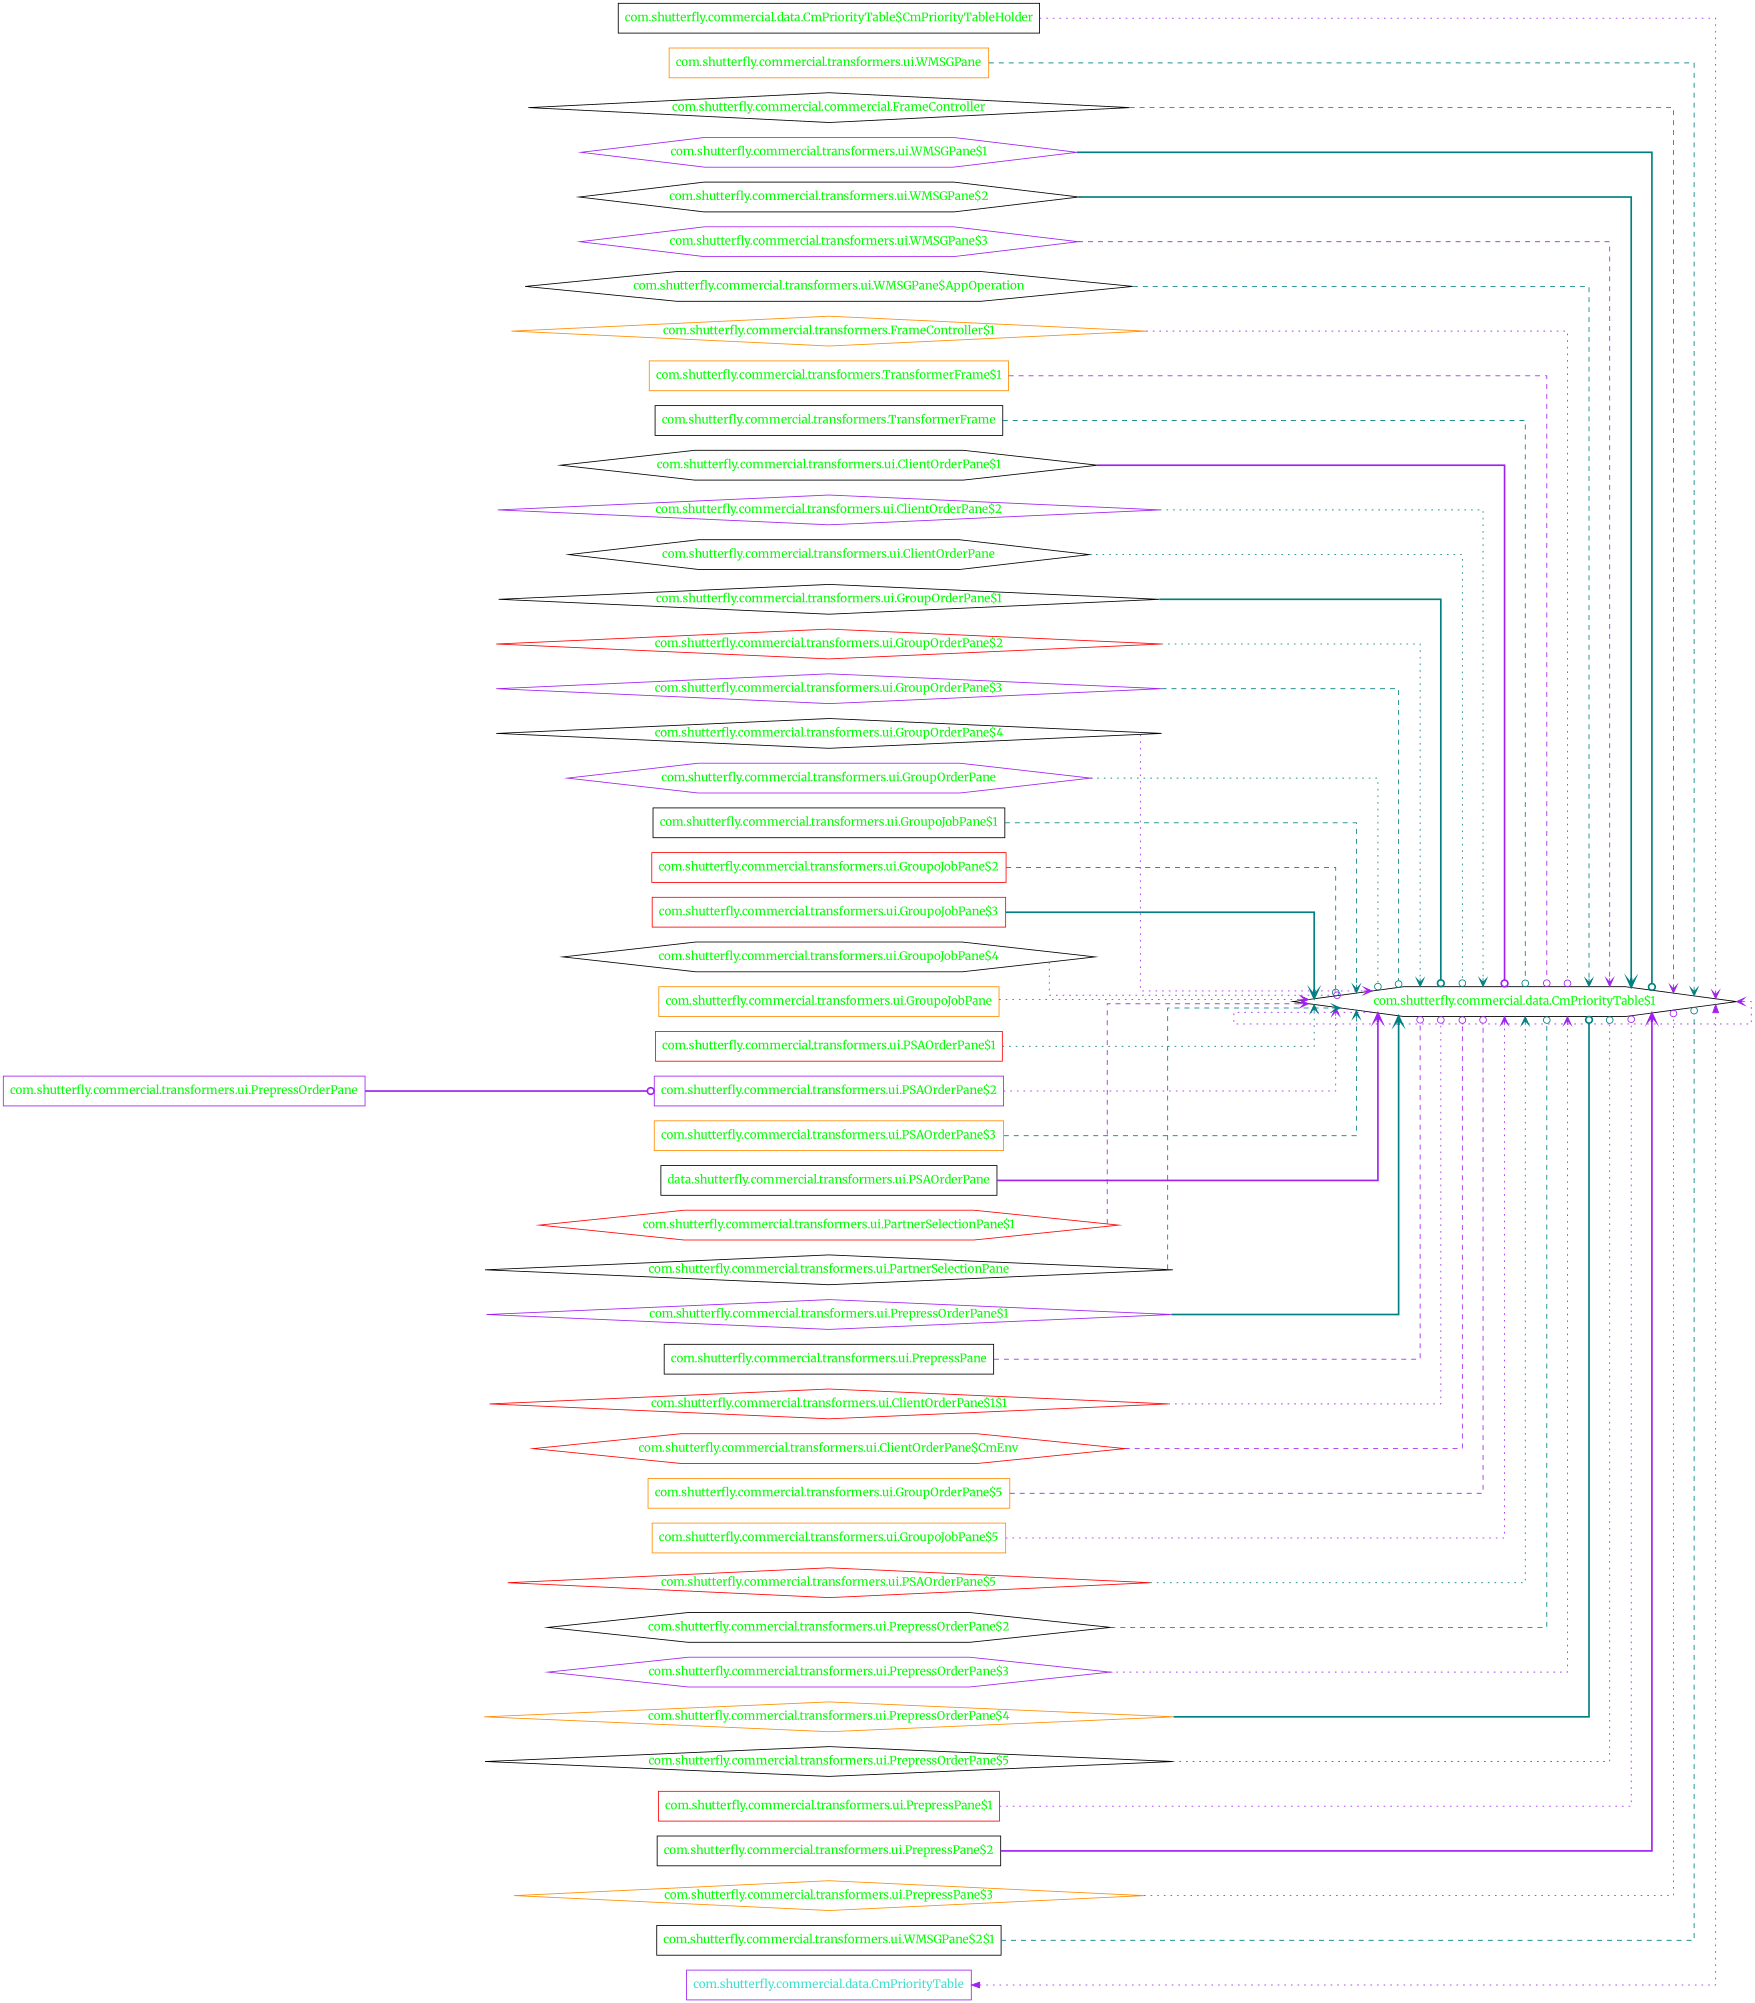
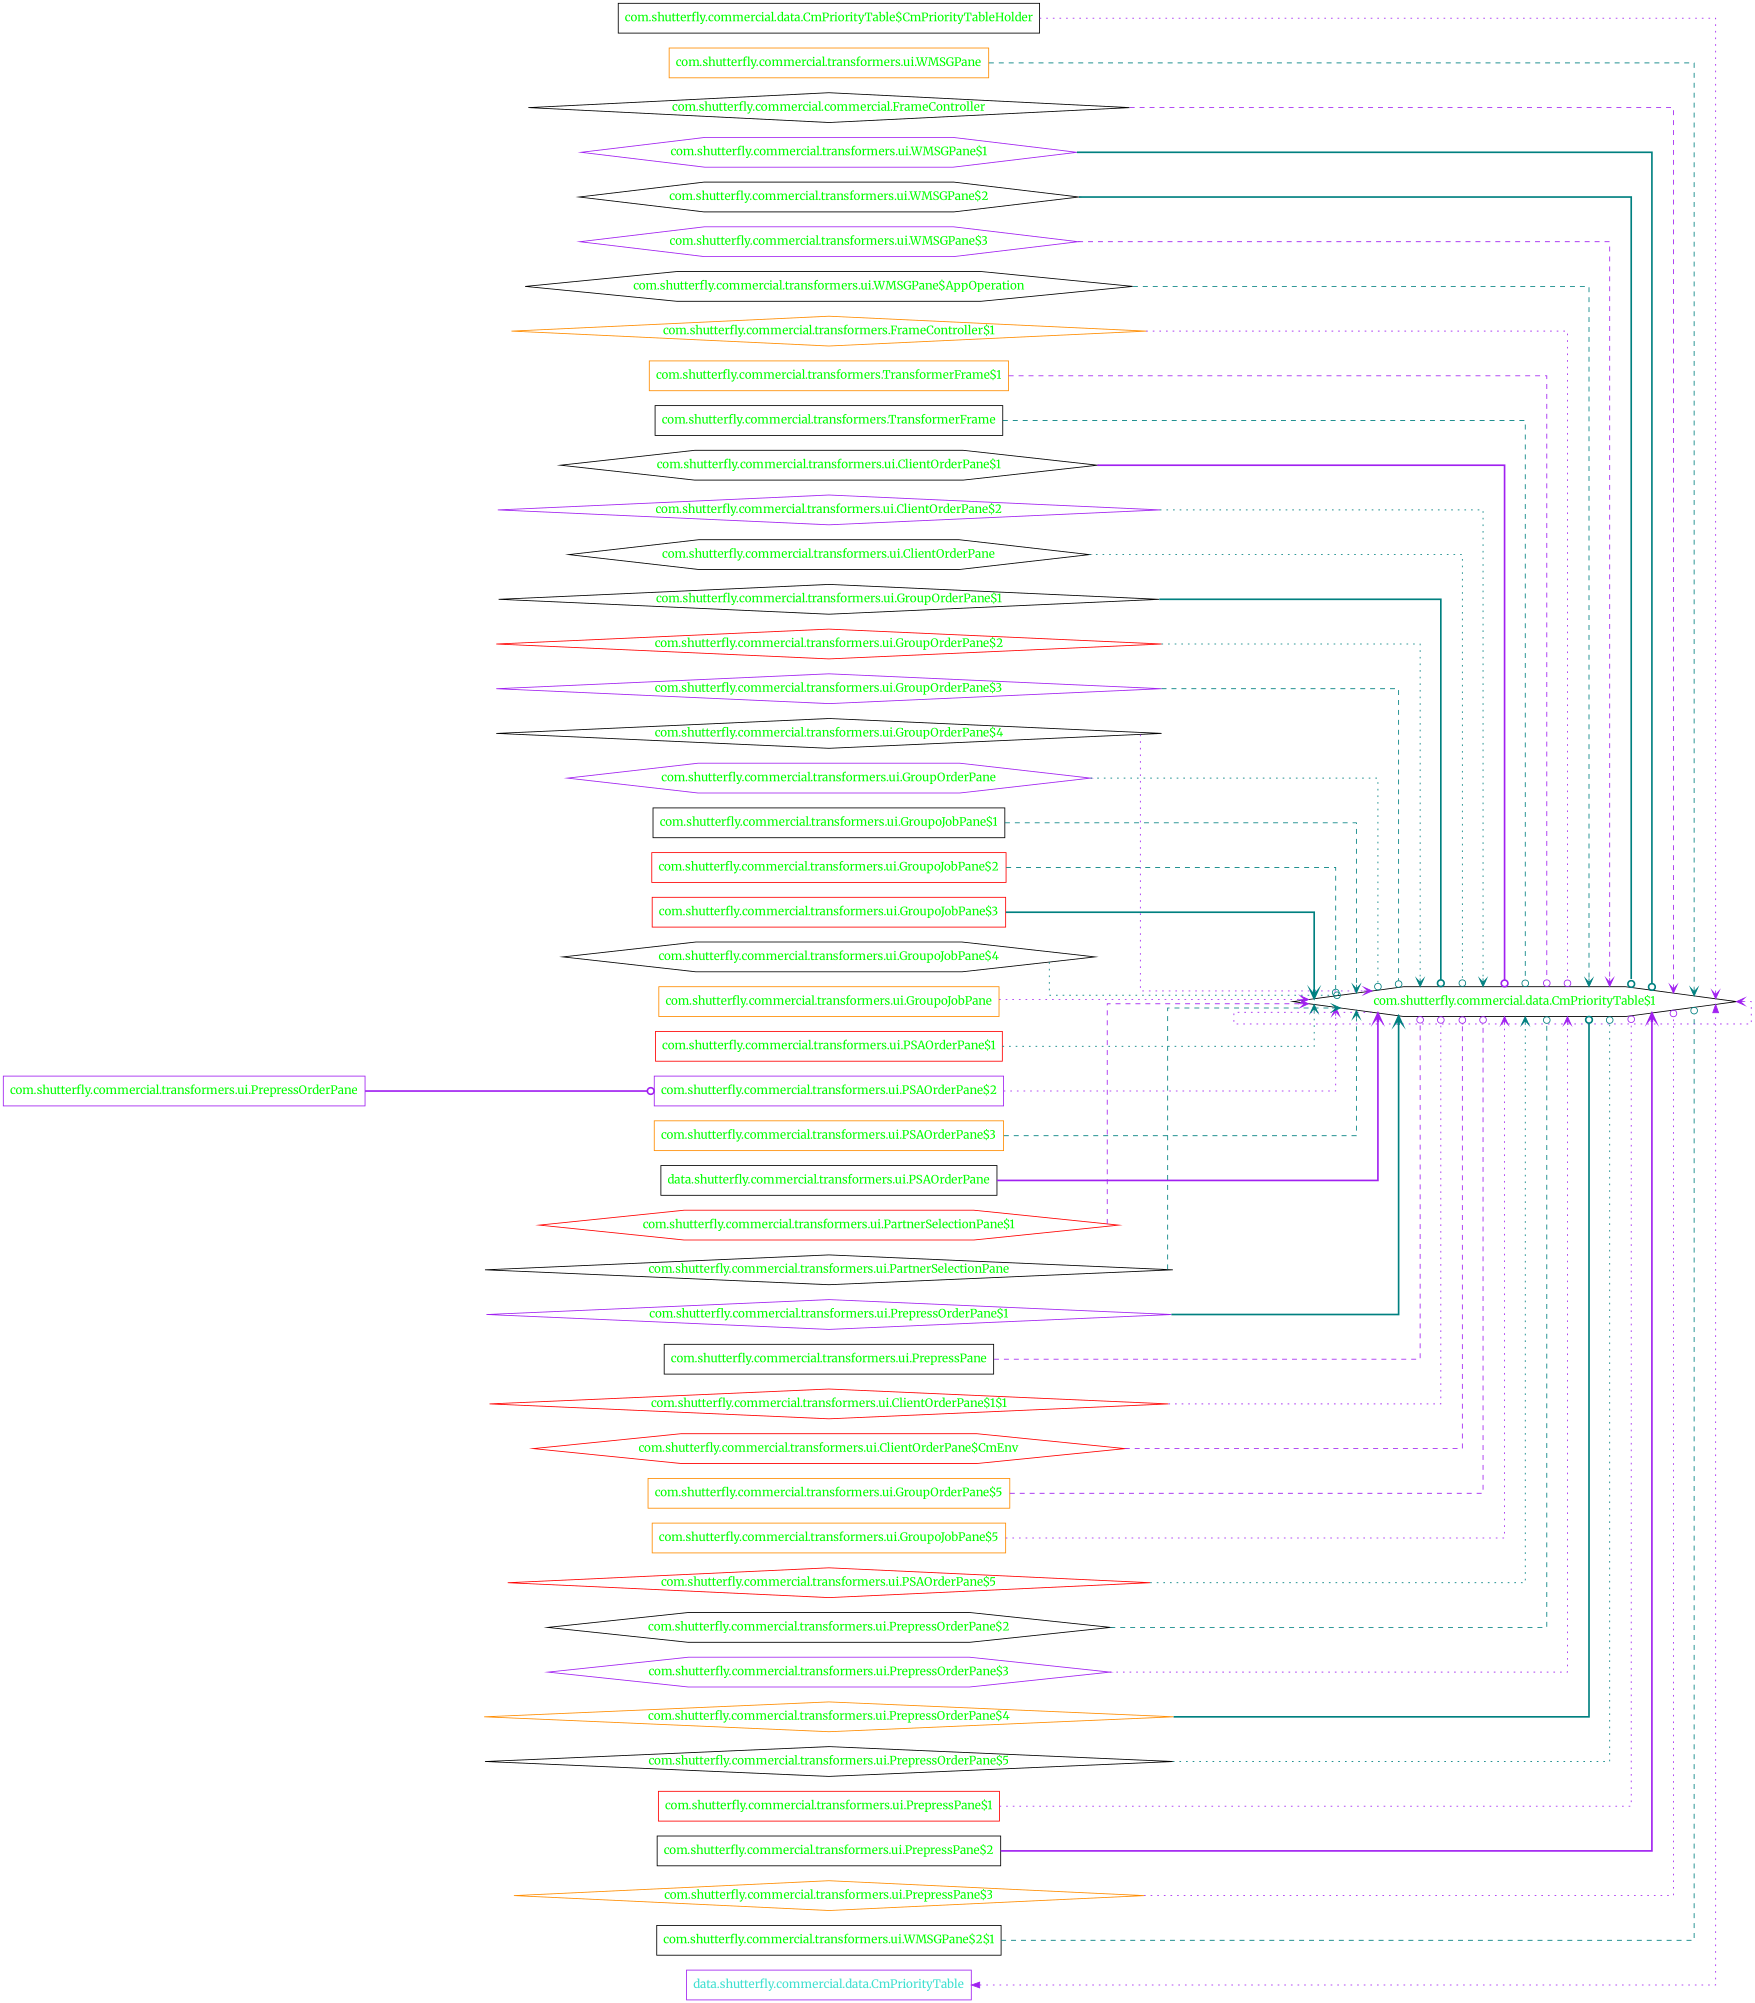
  digraph {
    concentrate=true
    fontname=Merriweather
    rankdir=LR
    ranksep=2.0
    splines=ortho
    node [color=black fontcolor=green fontname=Merriweather shape=box]
    edge [arrowhead=vee color=teal fontname=Merriweather style=dotted]
    "com.shutterfly.commercial.data.CmPriorityTable$1" [shape=hexagon]
    "com.shutterfly.commercial.data.CmPriorityTable$CmPriorityTableHolder"
    "com.shutterfly.commercial.transformers.ui.WMSGPane" [color=darkorange]
    n4 [label="com.shutterfly.commercial.commercial.FrameController" shape=diamond]
    "com.shutterfly.commercial.transformers.ui.WMSGPane$1" [color=purple shape=hexagon]
    "com.shutterfly.commercial.transformers.ui.WMSGPane$2" [shape=hexagon]
    "com.shutterfly.commercial.transformers.ui.WMSGPane$3" [color=purple shape=hexagon]
    "com.shutterfly.commercial.transformers.ui.WMSGPane$AppOperation" [shape=hexagon]
    "com.shutterfly.commercial.transformers.FrameController$1" [color=darkorange shape=diamond]
    "com.shutterfly.commercial.transformers.TransformerFrame$1" [color=darkorange]
    "com.shutterfly.commercial.transformers.TransformerFrame"
    "com.shutterfly.commercial.transformers.ui.ClientOrderPane$1" [shape=hexagon]
    "com.shutterfly.commercial.transformers.ui.ClientOrderPane$2" [color=purple shape=diamond]
    "com.shutterfly.commercial.transformers.ui.ClientOrderPane" [shape=hexagon]
    "com.shutterfly.commercial.transformers.ui.GroupOrderPane$1" [shape=diamond]
    "com.shutterfly.commercial.transformers.ui.GroupOrderPane$2" [color=red shape=diamond]
    "com.shutterfly.commercial.transformers.ui.GroupOrderPane$3" [color=purple shape=diamond]
    "com.shutterfly.commercial.transformers.ui.GroupOrderPane$4" [shape=diamond]
    "com.shutterfly.commercial.transformers.ui.GroupOrderPane" [color=purple shape=hexagon]
    "com.shutterfly.commercial.transformers.ui.GroupoJobPane$1"
    "com.shutterfly.commercial.transformers.ui.GroupoJobPane$2" [color=red]
    "com.shutterfly.commercial.transformers.ui.GroupoJobPane$3" [color=red]
    "com.shutterfly.commercial.transformers.ui.GroupoJobPane$4" [shape=hexagon]
    "com.shutterfly.commercial.transformers.ui.GroupoJobPane" [color=darkorange]
    "com.shutterfly.commercial.transformers.ui.PSAOrderPane$1" [color=red]
    "com.shutterfly.commercial.transformers.ui.PSAOrderPane$2" [color=purple]
    "com.shutterfly.commercial.transformers.ui.PSAOrderPane$3" [color=darkorange]
    n28 [label="data.shutterfly.commercial.transformers.ui.PSAOrderPane"]
    "com.shutterfly.commercial.transformers.ui.PartnerSelectionPane$1" [color=red shape=hexagon]
    "com.shutterfly.commercial.transformers.ui.PartnerSelectionPane" [shape=diamond]
    "com.shutterfly.commercial.transformers.ui.PrepressOrderPane$1" [color=purple shape=diamond]
    "com.shutterfly.commercial.transformers.ui.PrepressOrderPane" [color=purple]
    "com.shutterfly.commercial.transformers.ui.PrepressPane"
    "com.shutterfly.commercial.transformers.ui.ClientOrderPane$1$1" [color=red shape=diamond]
    "com.shutterfly.commercial.transformers.ui.ClientOrderPane$CmEnv" [color=red shape=hexagon]
    "com.shutterfly.commercial.transformers.ui.GroupOrderPane$5" [color=darkorange]
    "com.shutterfly.commercial.transformers.ui.GroupoJobPane$5" [color=darkorange]
    "com.shutterfly.commercial.transformers.ui.PSAOrderPane$5" [color=red shape=diamond]
    "com.shutterfly.commercial.transformers.ui.PrepressOrderPane$2" [shape=hexagon]
    "com.shutterfly.commercial.transformers.ui.PrepressOrderPane$3" [color=purple shape=hexagon]
    "com.shutterfly.commercial.transformers.ui.PrepressOrderPane$4" [color=darkorange shape=diamond]
    "com.shutterfly.commercial.transformers.ui.PrepressOrderPane$5" [shape=diamond]
    "com.shutterfly.commercial.transformers.ui.PrepressPane$1" [color=red]
    "com.shutterfly.commercial.transformers.ui.PrepressPane$2"
    "com.shutterfly.commercial.transformers.ui.PrepressPane$3" [color=darkorange shape=diamond]
    "com.shutterfly.commercial.transformers.ui.WMSGPane$2$1"
-   "com.shutterfly.commercial.data.CmPriorityTable" [color=purple fontcolor=turquoise]
+   "com.shutterfly.commercial.data.CmPriorityTable" [color=purple fontcolor=turquoise label="data.shutterfly.commercial.data.CmPriorityTable"]
    "com.shutterfly.commercial.data.CmPriorityTable$1" -> "com.shutterfly.commercial.data.CmPriorityTable$1" [color=purple]
    "com.shutterfly.commercial.data.CmPriorityTable$CmPriorityTableHolder" -> "com.shutterfly.commercial.data.CmPriorityTable$1" [color=purple]
    "com.shutterfly.commercial.transformers.ui.WMSGPane" -> "com.shutterfly.commercial.data.CmPriorityTable$1" [style=dashed]
    n4 -> "com.shutterfly.commercial.data.CmPriorityTable$1" [color=purple style=dashed]
    "com.shutterfly.commercial.transformers.ui.WMSGPane$1" -> "com.shutterfly.commercial.data.CmPriorityTable$1" [arrowhead=odot style=bold]
-   "com.shutterfly.commercial.transformers.ui.WMSGPane$2" -> "com.shutterfly.commercial.data.CmPriorityTable$1" [style=bold]
+   "com.shutterfly.commercial.transformers.ui.WMSGPane$2" -> "com.shutterfly.commercial.data.CmPriorityTable$1" [arrowhead=odot style=bold]
    "com.shutterfly.commercial.transformers.ui.WMSGPane$3" -> "com.shutterfly.commercial.data.CmPriorityTable$1" [color=purple style=dashed]
    "com.shutterfly.commercial.transformers.ui.WMSGPane$AppOperation" -> "com.shutterfly.commercial.data.CmPriorityTable$1" [style=dashed]
    "com.shutterfly.commercial.transformers.FrameController$1" -> "com.shutterfly.commercial.data.CmPriorityTable$1" [arrowhead=odot color=purple]
    "com.shutterfly.commercial.transformers.TransformerFrame$1" -> "com.shutterfly.commercial.data.CmPriorityTable$1" [arrowhead=odot color=purple style=dashed]
    "com.shutterfly.commercial.transformers.TransformerFrame" -> "com.shutterfly.commercial.data.CmPriorityTable$1" [arrowhead=odot style=dashed]
    "com.shutterfly.commercial.transformers.ui.ClientOrderPane$1" -> "com.shutterfly.commercial.data.CmPriorityTable$1" [arrowhead=odot color=purple style=bold]
    "com.shutterfly.commercial.transformers.ui.ClientOrderPane$2" -> "com.shutterfly.commercial.data.CmPriorityTable$1"
    "com.shutterfly.commercial.transformers.ui.ClientOrderPane" -> "com.shutterfly.commercial.data.CmPriorityTable$1" [arrowhead=odot]
    "com.shutterfly.commercial.transformers.ui.GroupOrderPane$1" -> "com.shutterfly.commercial.data.CmPriorityTable$1" [arrowhead=odot style=bold]
    "com.shutterfly.commercial.transformers.ui.GroupOrderPane$2" -> "com.shutterfly.commercial.data.CmPriorityTable$1"
    "com.shutterfly.commercial.transformers.ui.GroupOrderPane$3" -> "com.shutterfly.commercial.data.CmPriorityTable$1" [arrowhead=odot style=dashed]
    "com.shutterfly.commercial.transformers.ui.GroupOrderPane$4" -> "com.shutterfly.commercial.data.CmPriorityTable$1" [color=purple]
    "com.shutterfly.commercial.transformers.ui.GroupOrderPane" -> "com.shutterfly.commercial.data.CmPriorityTable$1" [arrowhead=odot]
    "com.shutterfly.commercial.transformers.ui.GroupoJobPane$1" -> "com.shutterfly.commercial.data.CmPriorityTable$1" [style=dashed]
    "com.shutterfly.commercial.transformers.ui.GroupoJobPane$2" -> "com.shutterfly.commercial.data.CmPriorityTable$1" [arrowhead=odot style=dashed]
    "com.shutterfly.commercial.transformers.ui.GroupoJobPane$3" -> "com.shutterfly.commercial.data.CmPriorityTable$1" [style=bold]
-   "com.shutterfly.commercial.transformers.ui.GroupoJobPane$4" -> "com.shutterfly.commercial.data.CmPriorityTable$1" [arrowhead=odot color=purple]
+   "com.shutterfly.commercial.transformers.ui.GroupoJobPane$4" -> "com.shutterfly.commercial.data.CmPriorityTable$1" [arrowhead=odot]
    "com.shutterfly.commercial.transformers.ui.GroupoJobPane" -> "com.shutterfly.commercial.data.CmPriorityTable$1" [color=purple]
    "com.shutterfly.commercial.transformers.ui.PSAOrderPane$1" -> "com.shutterfly.commercial.data.CmPriorityTable$1"
    "com.shutterfly.commercial.transformers.ui.PSAOrderPane$2" -> "com.shutterfly.commercial.data.CmPriorityTable$1" [color=purple]
    "com.shutterfly.commercial.transformers.ui.PSAOrderPane$3" -> "com.shutterfly.commercial.data.CmPriorityTable$1" [style=dashed]
    n28 -> "com.shutterfly.commercial.data.CmPriorityTable$1" [color=purple style=bold]
    "com.shutterfly.commercial.transformers.ui.PartnerSelectionPane$1" -> "com.shutterfly.commercial.data.CmPriorityTable$1" [color=purple style=dashed]
    "com.shutterfly.commercial.transformers.ui.PartnerSelectionPane" -> "com.shutterfly.commercial.data.CmPriorityTable$1" [style=dashed]
    "com.shutterfly.commercial.transformers.ui.PrepressOrderPane$1" -> "com.shutterfly.commercial.data.CmPriorityTable$1" [style=bold]
    "com.shutterfly.commercial.transformers.ui.PrepressOrderPane" -> "com.shutterfly.commercial.transformers.ui.PSAOrderPane$2" [arrowhead=odot color=purple style=bold]
    "com.shutterfly.commercial.transformers.ui.PrepressPane" -> "com.shutterfly.commercial.data.CmPriorityTable$1" [arrowhead=odot color=purple style=dashed]
    "com.shutterfly.commercial.transformers.ui.ClientOrderPane$1$1" -> "com.shutterfly.commercial.data.CmPriorityTable$1" [arrowhead=odot color=purple]
    "com.shutterfly.commercial.transformers.ui.ClientOrderPane$CmEnv" -> "com.shutterfly.commercial.data.CmPriorityTable$1" [arrowhead=odot color=purple style=dashed]
    "com.shutterfly.commercial.transformers.ui.GroupOrderPane$5" -> "com.shutterfly.commercial.data.CmPriorityTable$1" [arrowhead=odot color=purple style=dashed]
    "com.shutterfly.commercial.transformers.ui.GroupoJobPane$5" -> "com.shutterfly.commercial.data.CmPriorityTable$1" [color=purple]
    "com.shutterfly.commercial.transformers.ui.PSAOrderPane$5" -> "com.shutterfly.commercial.data.CmPriorityTable$1"
    "com.shutterfly.commercial.transformers.ui.PrepressOrderPane$2" -> "com.shutterfly.commercial.data.CmPriorityTable$1" [arrowhead=odot style=dashed]
    "com.shutterfly.commercial.transformers.ui.PrepressOrderPane$3" -> "com.shutterfly.commercial.data.CmPriorityTable$1" [color=purple]
    "com.shutterfly.commercial.transformers.ui.PrepressOrderPane$4" -> "com.shutterfly.commercial.data.CmPriorityTable$1" [arrowhead=odot style=bold]
    "com.shutterfly.commercial.transformers.ui.PrepressOrderPane$5" -> "com.shutterfly.commercial.data.CmPriorityTable$1" [arrowhead=odot]
    "com.shutterfly.commercial.transformers.ui.PrepressPane$1" -> "com.shutterfly.commercial.data.CmPriorityTable$1" [arrowhead=odot color=purple]
    "com.shutterfly.commercial.transformers.ui.PrepressPane$2" -> "com.shutterfly.commercial.data.CmPriorityTable$1" [color=purple style=bold]
    "com.shutterfly.commercial.transformers.ui.PrepressPane$3" -> "com.shutterfly.commercial.data.CmPriorityTable$1" [arrowhead=odot color=purple]
    "com.shutterfly.commercial.transformers.ui.WMSGPane$2$1" -> "com.shutterfly.commercial.data.CmPriorityTable$1" [arrowhead=odot style=dashed]
    "com.shutterfly.commercial.data.CmPriorityTable" -> "com.shutterfly.commercial.data.CmPriorityTable$1" [color=purple dir=both arrowhead=""]
  }
